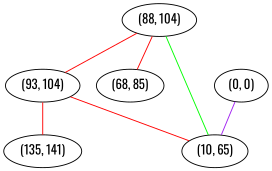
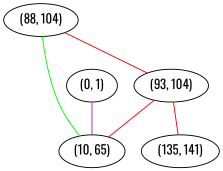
  graph {
    fontname=Oswald
    node [fontname=Oswald]
    edge [color=red fontname=Oswald weight=1]
    "(88, 104)"
    "(93, 104)"
    "(10, 65)"
-   "(68, 85)"
    "(135, 141)"
-   "(0, 0)"
+   "(0, 0)" [label="(0, 1)"]
    "(88, 104)" -- "(93, 104)"
    "(88, 104)" -- "(10, 65)" [color=green weight=2]
-   "(88, 104)" -- "(68, 85)"
    "(93, 104)" -- "(10, 65)" [weight=2]
    "(93, 104)" -- "(135, 141)"
    "(0, 0)" -- "(10, 65)" [color=purple weight=4]
  }
